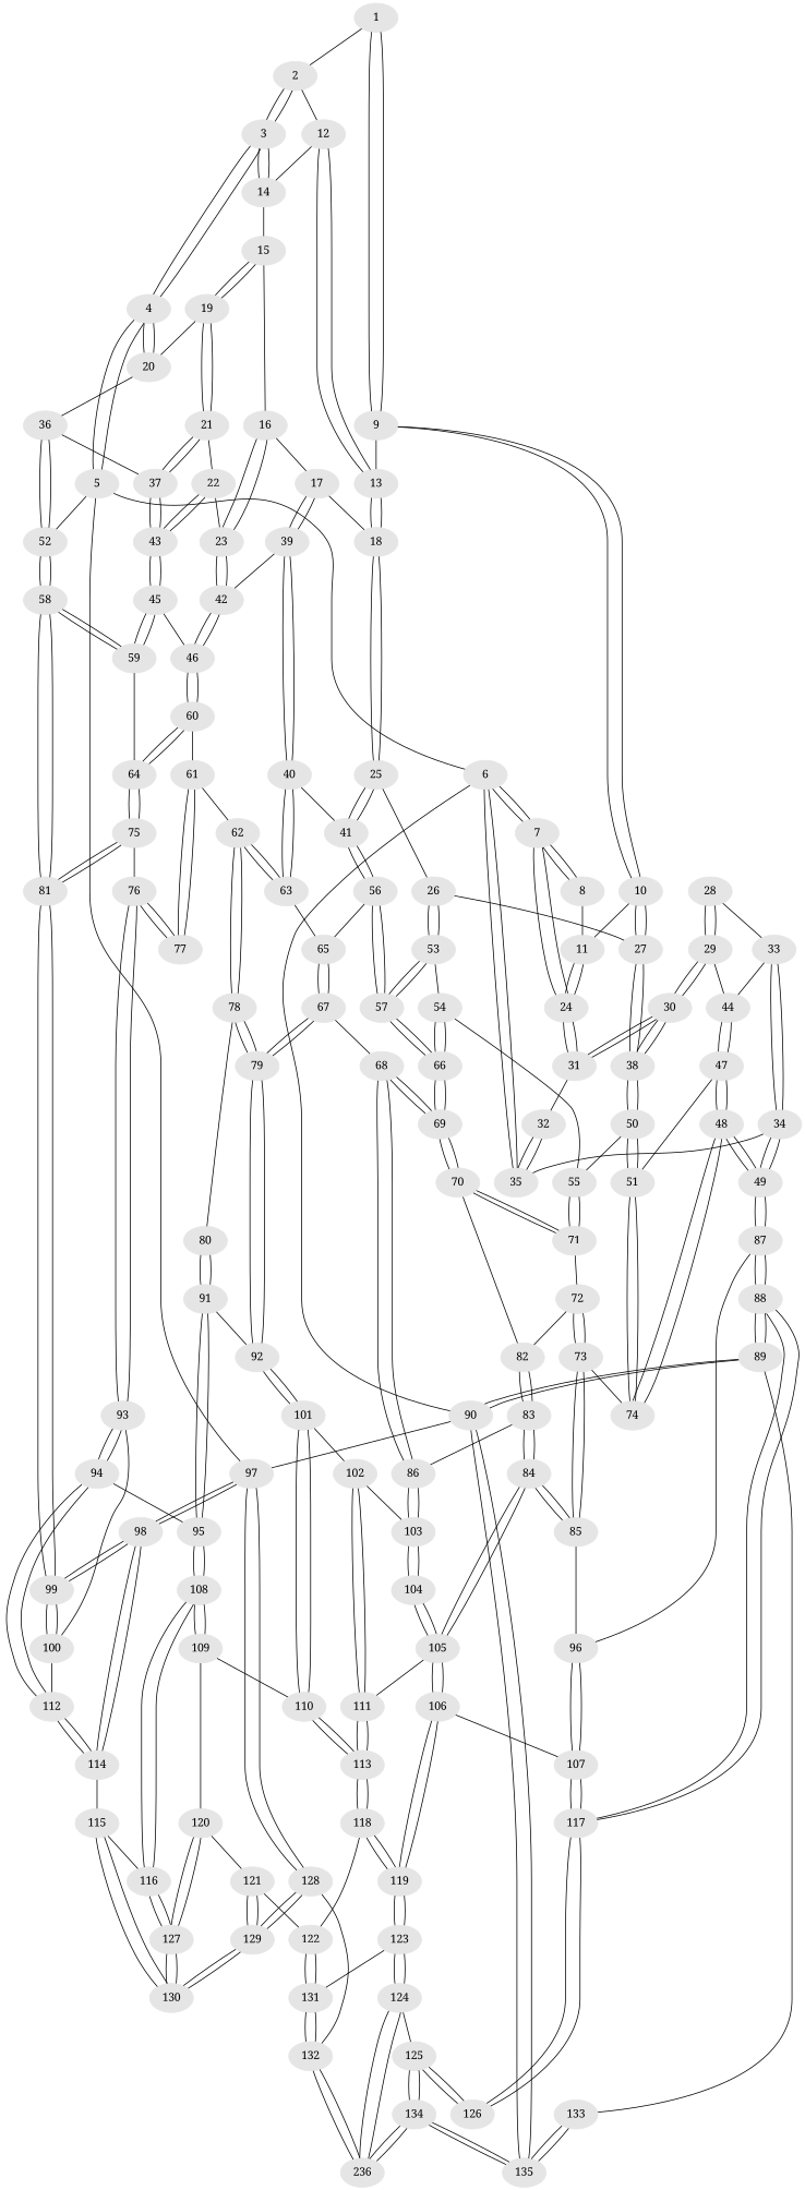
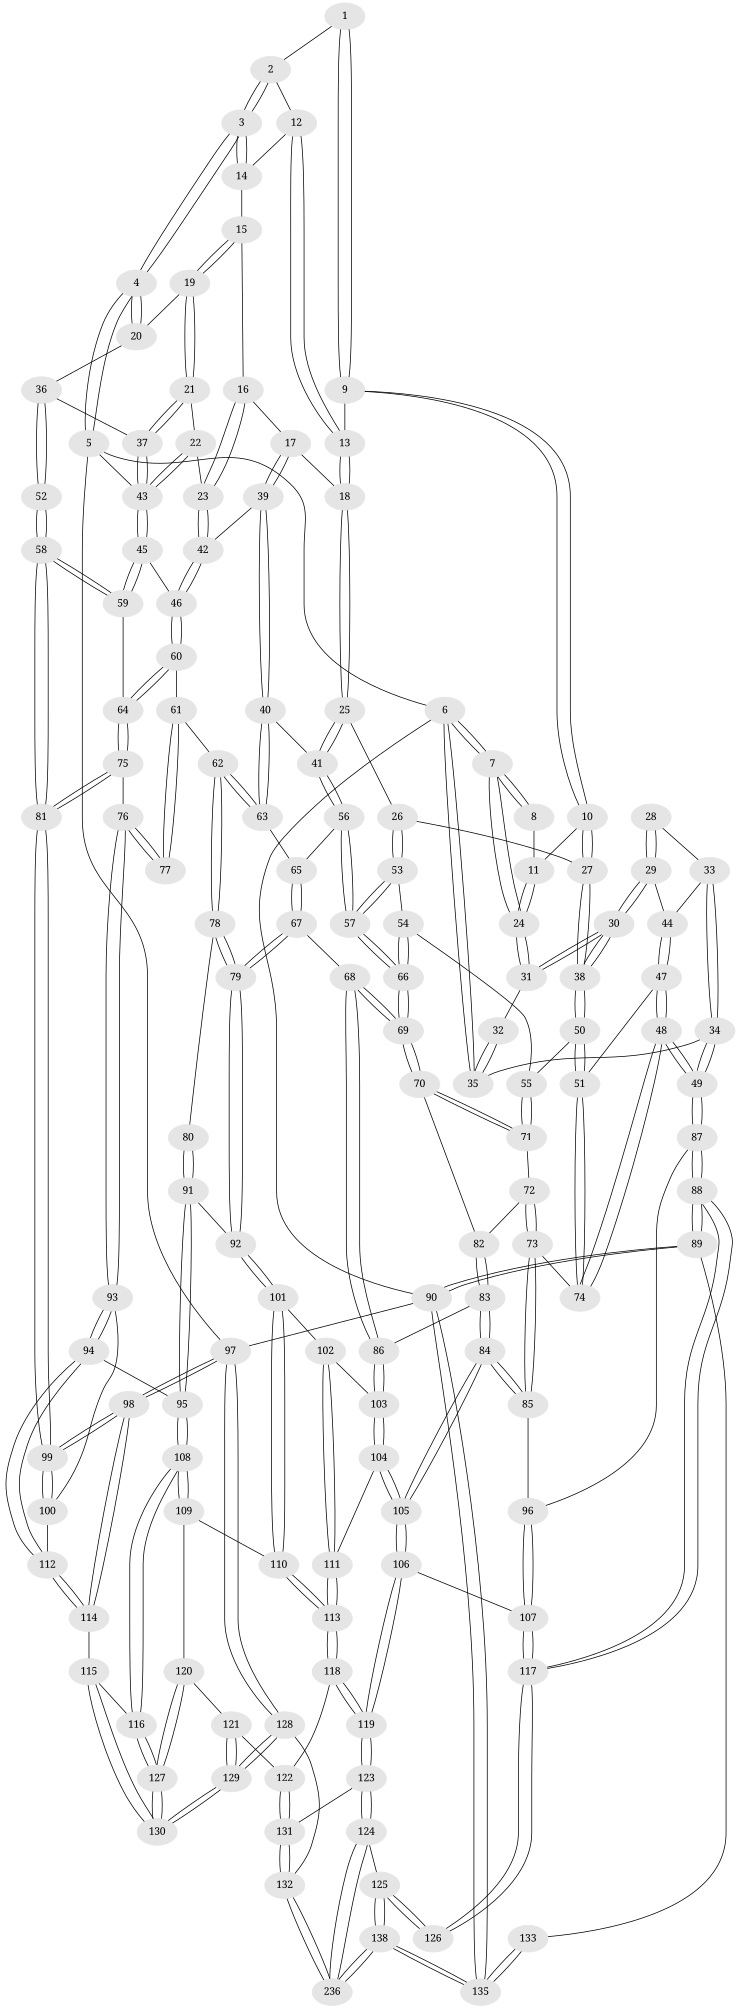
  graph {
    fontname="Noto Serif"
    node [color=gray90 fontname="Noto Serif" style=filled]
    edge [fontname="Noto Serif"]
    1
    2
    9
    3
    12
    10
    13
    4
    14
    5
    20
    15
    6
    52
    97
    36
    7
    35
    90
    58
    98
    128
    8
    24
    135
    11
    31
    27
    18
    38
    25
    16
    19
    17
    23
    21
    39
    42
    40
    26
    41
    22
    37
    43
    45
    46
    32
    53
    56
    54
    57
    50
    28
    29
    33
    30
    44
    34
    47
    49
    87
    51
    55
    63
    65
    60
    59
    48
    64
    61
    74
    96
    88
    71
    81
    66
    69
    72
    67
    99
    75
    62
    77
    78
    79
    80
    76
    68
    70
    86
    92
    103
    82
    83
    73
    85
    93
    94
    100
    91
    101
    95
    84
    105
    106
    107
    104
    89
    117
    133
    126
    108
    102
    110
    112
    114
    109
    116
    129
    132
    115
    111
    113
    119
    123
    120
    127
    121
    118
    122
    130
    131
    124
    125
    n135 [label=236]
-   134
+   134 [label=138]
    1 -- 2
    1 -- 9
    1 -- 9
    2 -- 3
    2 -- 3
    2 -- 12
    9 -- 10
    9 -- 10
    9 -- 13
    3 -- 4
    3 -- 4
    3 -- 14
    3 -- 14
    12 -- 13
    12 -- 13
    12 -- 14
    10 -- 11
    10 -- 27
    10 -- 27
    13 -- 18
    13 -- 18
    4 -- 5
    4 -- 5
    4 -- 20
    4 -- 20
    14 -- 15
    5 -- 6
-   5 -- 52
+   5 -- 43
    5 -- 97
    20 -- 36
    15 -- 16
    15 -- 19
    15 -- 19
    6 -- 7
    6 -- 7
    6 -- 35
    6 -- 35
    6 -- 90
    52 -- 58
    52 -- 58
    97 -- 98
    97 -- 98
    97 -- 128
    97 -- 128
    36 -- 52
    36 -- 52
    36 -- 37
    7 -- 8
    7 -- 8
    7 -- 24
    7 -- 24
    90 -- 97
    90 -- 135
    90 -- 135
    58 -- 59
    58 -- 59
    58 -- 81
    58 -- 81
    98 -- 99
    98 -- 99
    98 -- 114
    98 -- 114
    128 -- 129
    128 -- 129
    128 -- 132
    8 -- 11
    24 -- 31
    24 -- 31
    11 -- 24
    11 -- 24
    31 -- 32
    27 -- 38
    27 -- 38
    18 -- 25
    18 -- 25
    38 -- 50
    38 -- 50
    25 -- 26
    25 -- 41
    25 -- 41
    16 -- 17
    16 -- 23
    16 -- 23
    19 -- 20
    19 -- 21
    19 -- 21
    17 -- 18
    17 -- 39
    17 -- 39
    23 -- 42
    23 -- 42
    21 -- 22
    21 -- 37
    21 -- 37
    39 -- 42
    39 -- 40
    39 -- 40
    42 -- 46
    42 -- 46
    40 -- 41
    40 -- 63
    40 -- 63
    26 -- 27
    26 -- 53
    26 -- 53
    41 -- 56
    41 -- 56
    22 -- 23
    22 -- 43
    22 -- 43
    37 -- 43
    37 -- 43
    43 -- 45
    43 -- 45
    45 -- 46
    45 -- 59
    45 -- 59
    46 -- 60
    46 -- 60
    32 -- 35
    32 -- 35
    53 -- 54
    53 -- 57
    53 -- 57
    56 -- 57
    56 -- 57
    56 -- 65
    54 -- 55
    54 -- 66
    54 -- 66
    57 -- 66
    57 -- 66
    50 -- 51
    50 -- 51
    50 -- 55
    28 -- 29
    28 -- 29
    28 -- 33
    29 -- 30
    29 -- 30
    29 -- 44
    33 -- 44
    33 -- 34
    33 -- 34
    30 -- 31
    30 -- 31
    30 -- 38
    30 -- 38
    44 -- 47
    44 -- 47
    34 -- 35
    34 -- 49
    34 -- 49
    47 -- 51
    47 -- 48
    47 -- 48
    49 -- 87
    49 -- 87
    87 -- 96
    87 -- 88
    87 -- 88
    51 -- 74
    51 -- 74
    55 -- 71
    55 -- 71
    63 -- 65
    65 -- 67
    65 -- 67
    60 -- 64
    60 -- 64
    60 -- 61
    59 -- 64
    48 -- 49
    48 -- 49
    48 -- 74
    48 -- 74
    64 -- 75
    64 -- 75
    61 -- 62
    61 -- 77
    61 -- 77
    96 -- 107
    96 -- 107
    88 -- 89
    88 -- 89
    88 -- 117
    88 -- 117
    71 -- 72
    81 -- 99
    81 -- 99
    66 -- 69
    66 -- 69
    69 -- 70
    69 -- 70
    72 -- 82
    72 -- 73
    72 -- 73
    67 -- 79
    67 -- 79
    67 -- 68
    99 -- 100
    99 -- 100
    75 -- 81
    75 -- 81
    75 -- 76
    62 -- 63
    62 -- 63
    62 -- 78
    62 -- 78
    78 -- 79
    78 -- 79
    78 -- 80
    79 -- 92
    79 -- 92
    80 -- 91
    80 -- 91
    76 -- 77
    76 -- 77
    76 -- 93
    76 -- 93
    68 -- 69
    68 -- 69
    68 -- 86
    68 -- 86
    70 -- 71
    70 -- 71
    70 -- 82
    86 -- 103
    86 -- 103
    92 -- 101
    92 -- 101
    103 -- 104
    103 -- 104
    82 -- 83
    82 -- 83
    83 -- 86
    83 -- 84
    83 -- 84
    73 -- 74
    73 -- 85
    73 -- 85
    85 -- 96
    93 -- 94
    93 -- 94
    93 -- 100
    94 -- 95
    94 -- 112
    94 -- 112
    100 -- 112
    91 -- 92
    91 -- 95
    91 -- 95
    101 -- 102
    101 -- 110
    101 -- 110
    95 -- 108
    95 -- 108
    84 -- 85
    84 -- 85
    84 -- 105
    84 -- 105
    105 -- 106
    105 -- 106
    106 -- 107
    106 -- 119
    106 -- 119
    107 -- 117
    107 -- 117
    104 -- 105
    104 -- 105
-   105 -- 111
+   104 -- 111
    89 -- 90
    89 -- 90
    89 -- 133
    117 -- 126
    117 -- 126
    133 -- 135
    133 -- 135
    108 -- 109
    108 -- 109
    108 -- 116
    108 -- 116
    102 -- 103
    102 -- 111
    102 -- 111
    110 -- 113
    110 -- 113
    112 -- 114
    112 -- 114
    114 -- 115
    109 -- 110
    109 -- 120
    116 -- 127
    116 -- 127
    129 -- 130
    129 -- 130
    132 -- n135
    132 -- n135
    115 -- 116
    115 -- 130
    115 -- 130
    111 -- 113
    111 -- 113
    113 -- 118
    113 -- 118
    119 -- 123
    119 -- 123
    123 -- 131
    123 -- 124
    123 -- 124
    120 -- 127
    120 -- 127
    120 -- 121
    127 -- 130
    127 -- 130
    121 -- 129
    121 -- 129
    121 -- 122
    118 -- 119
    118 -- 119
    118 -- 122
    122 -- 131
    122 -- 131
    131 -- 132
    131 -- 132
    124 -- 125
    124 -- n135
    124 -- n135
    125 -- 126
    125 -- 126
    125 -- 134
    125 -- 134
    134 -- 135
    134 -- 135
    134 -- n135
    134 -- n135
  }
